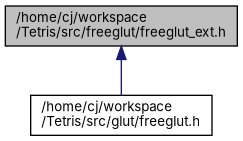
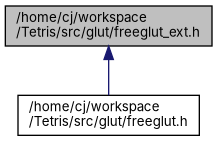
  digraph {
    fontname=Inter
    node [color=black fontname=Inter fontsize=10 shape=record style=filled]
-   n1 [fillcolor=grey75 fontcolor=black height=0.2 label="/home/cj/workspace\l/Tetris/src/freeglut/freeglut_ext.h" width=0.4]
+   n1 [fillcolor=grey75 fontcolor=black height=0.2 label="/home/cj/workspace\l/Tetris/src/glut/freeglut_ext.h" width=0.4]
    n2 [fillcolor=white height=0.2 label="/home/cj/workspace\l/Tetris/src/glut/freeglut.h" width=0.4]
    n1 -> n2 [color=midnightblue dir=back fontname=Inter fontsize=10 labelfontname=Helvetica labelfontsize=10 style=solid]
  }
